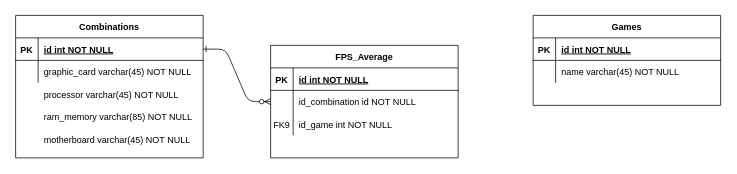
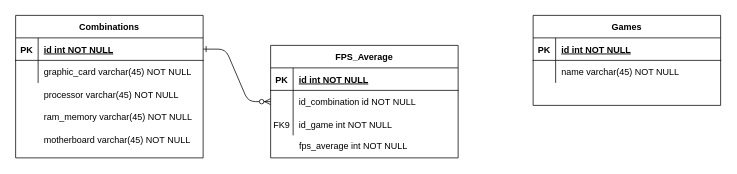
  <mxCell id="0" />
  <mxCell id="1" parent="0" />
  <mxCell id="2" value="" style="edgeStyle=entityRelationEdgeStyle;endArrow=ERzeroToMany;startArrow=ERone;endFill=1;startFill=0;" parent="1" source="13" target="34" edge="1"><mxGeometry width="100" height="100" relative="1" as="geometry"><mxPoint x="240" y="620" as="sourcePoint" /><mxPoint x="340" y="520" as="targetPoint" /></mxGeometry></mxCell>
  <mxCell id="3" value="Games" style="shape=table;startSize=30;container=1;collapsible=1;childLayout=tableLayout;fixedRows=1;rowLines=0;fontStyle=1;align=center;resizeLast=1;" parent="1" vertex="1"><mxGeometry x="710" y="20" width="250" height="120" as="geometry"><mxRectangle x="760" y="130" width="90" height="30" as="alternateBounds" /></mxGeometry></mxCell>
  <mxCell id="4" value="" style="shape=partialRectangle;collapsible=0;dropTarget=0;pointerEvents=0;fillColor=none;points=[[0,0.5],[1,0.5]];portConstraint=eastwest;top=0;left=0;right=0;bottom=1;" parent="3" vertex="1"><mxGeometry y="30" width="250" height="30" as="geometry" /></mxCell>
  <mxCell id="5" value="PK" style="shape=partialRectangle;overflow=hidden;connectable=0;fillColor=none;top=0;left=0;bottom=0;right=0;fontStyle=1;" parent="4" vertex="1"><mxGeometry width="30" height="30" as="geometry" /></mxCell>
  <mxCell id="6" value="id int NOT NULL " style="shape=partialRectangle;overflow=hidden;connectable=0;fillColor=none;top=0;left=0;bottom=0;right=0;align=left;spacingLeft=6;fontStyle=5;" parent="4" vertex="1"><mxGeometry x="30" width="220" height="30" as="geometry" /></mxCell>
  <mxCell id="7" value="" style="shape=partialRectangle;collapsible=0;dropTarget=0;pointerEvents=0;fillColor=none;points=[[0,0.5],[1,0.5]];portConstraint=eastwest;top=0;left=0;right=0;bottom=0;" parent="3" vertex="1"><mxGeometry y="60" width="250" height="30" as="geometry" /></mxCell>
  <mxCell id="8" value="" style="shape=partialRectangle;overflow=hidden;connectable=0;fillColor=none;top=0;left=0;bottom=0;right=0;" parent="7" vertex="1"><mxGeometry width="30" height="30" as="geometry" /></mxCell>
  <mxCell id="9" value="name varchar(45) NOT NULL" style="shape=partialRectangle;overflow=hidden;connectable=0;fillColor=none;top=0;left=0;bottom=0;right=0;align=left;spacingLeft=6;" parent="7" vertex="1"><mxGeometry x="30" width="220" height="30" as="geometry" /></mxCell>
  <mxCell id="10" value="" style="shape=partialRectangle;collapsible=0;dropTarget=0;pointerEvents=0;fillColor=none;points=[[0,0.5],[1,0.5]];portConstraint=eastwest;top=0;left=0;right=0;bottom=0;" parent="3" vertex="1"><mxGeometry y="90" width="250" height="30" as="geometry" /></mxCell>
  <mxCell id="11" value="" style="shape=partialRectangle;overflow=hidden;connectable=0;fillColor=none;top=0;left=0;bottom=0;right=0;" parent="10" vertex="1"><mxGeometry width="30" height="30" as="geometry" /></mxCell>
  <mxCell id="12" value="Combinations" style="shape=table;startSize=30;container=1;collapsible=1;childLayout=tableLayout;fixedRows=1;rowLines=0;fontStyle=1;align=center;resizeLast=1;" parent="1" vertex="1"><mxGeometry x="20" y="20" width="250" height="190" as="geometry"><mxRectangle x="120" y="120" width="110" height="30" as="alternateBounds" /></mxGeometry></mxCell>
  <mxCell id="13" value="" style="shape=partialRectangle;collapsible=0;dropTarget=0;pointerEvents=0;fillColor=none;points=[[0,0.5],[1,0.5]];portConstraint=eastwest;top=0;left=0;right=0;bottom=1;" parent="12" vertex="1"><mxGeometry y="30" width="250" height="30" as="geometry" /></mxCell>
  <mxCell id="14" value="PK" style="shape=partialRectangle;overflow=hidden;connectable=0;fillColor=none;top=0;left=0;bottom=0;right=0;fontStyle=1;" parent="13" vertex="1"><mxGeometry width="30" height="30" as="geometry" /></mxCell>
  <mxCell id="15" value="id int NOT NULL " style="shape=partialRectangle;overflow=hidden;connectable=0;fillColor=none;top=0;left=0;bottom=0;right=0;align=left;spacingLeft=6;fontStyle=5;" parent="13" vertex="1"><mxGeometry x="30" width="220" height="30" as="geometry" /></mxCell>
  <mxCell id="16" value="" style="shape=partialRectangle;collapsible=0;dropTarget=0;pointerEvents=0;fillColor=none;points=[[0,0.5],[1,0.5]];portConstraint=eastwest;top=0;left=0;right=0;bottom=0;" parent="12" vertex="1"><mxGeometry y="60" width="250" height="30" as="geometry" /></mxCell>
  <mxCell id="17" value="" style="shape=partialRectangle;overflow=hidden;connectable=0;fillColor=none;top=0;left=0;bottom=0;right=0;" parent="16" vertex="1"><mxGeometry width="30" height="30" as="geometry" /></mxCell>
  <mxCell id="18" value="graphic_card varchar(45) NOT NULL" style="shape=partialRectangle;overflow=hidden;connectable=0;fillColor=none;top=0;left=0;bottom=0;right=0;align=left;spacingLeft=6;" parent="16" vertex="1"><mxGeometry x="30" width="220" height="30" as="geometry" /></mxCell>
  <mxCell id="19" value="" style="shape=partialRectangle;collapsible=0;dropTarget=0;pointerEvents=0;fillColor=none;points=[[0,0.5],[1,0.5]];portConstraint=eastwest;top=0;left=0;right=0;bottom=0;" parent="1" vertex="1"><mxGeometry x="20" y="110" width="250" height="30" as="geometry" /></mxCell>
  <mxCell id="20" value="" style="shape=partialRectangle;overflow=hidden;connectable=0;fillColor=none;top=0;left=0;bottom=0;right=0;" parent="19" vertex="1"><mxGeometry width="30" height="30" as="geometry" /></mxCell>
  <mxCell id="21" value="processor varchar(45) NOT NULL" style="shape=partialRectangle;overflow=hidden;connectable=0;fillColor=none;top=0;left=0;bottom=0;right=0;align=left;spacingLeft=6;" parent="19" vertex="1"><mxGeometry x="30" width="220" height="30" as="geometry" /></mxCell>
  <mxCell id="22" value="" style="shape=partialRectangle;collapsible=0;dropTarget=0;pointerEvents=0;fillColor=none;points=[[0,0.5],[1,0.5]];portConstraint=eastwest;top=0;left=0;right=0;bottom=0;" parent="1" vertex="1"><mxGeometry x="20" y="140" width="250" height="30" as="geometry" /></mxCell>
  <mxCell id="23" value="" style="shape=partialRectangle;overflow=hidden;connectable=0;fillColor=none;top=0;left=0;bottom=0;right=0;" parent="22" vertex="1"><mxGeometry width="30" height="30" as="geometry" /></mxCell>
- <mxCell id="24" value="ram_memory varchar(85) NOT NULL" style="shape=partialRectangle;overflow=hidden;connectable=0;fillColor=none;top=0;left=0;bottom=0;right=0;align=left;spacingLeft=6;" parent="22" vertex="1"><mxGeometry x="30" width="220" height="30" as="geometry" /></mxCell>
+ <mxCell id="24" value="ram_memory varchar(45) NOT NULL" style="shape=partialRectangle;overflow=hidden;connectable=0;fillColor=none;top=0;left=0;bottom=0;right=0;align=left;spacingLeft=6;" parent="22" vertex="1"><mxGeometry x="30" width="220" height="30" as="geometry" /></mxCell>
  <mxCell id="25" value="" style="shape=partialRectangle;collapsible=0;dropTarget=0;pointerEvents=0;fillColor=none;points=[[0,0.5],[1,0.5]];portConstraint=eastwest;top=0;left=0;right=0;bottom=0;" parent="1" vertex="1"><mxGeometry x="20" y="170" width="250" height="30" as="geometry" /></mxCell>
  <mxCell id="26" value="" style="shape=partialRectangle;overflow=hidden;connectable=0;fillColor=none;top=0;left=0;bottom=0;right=0;" parent="25" vertex="1"><mxGeometry width="30" height="30" as="geometry" /></mxCell>
  <mxCell id="27" value="motherboard varchar(45) NOT NULL" style="shape=partialRectangle;overflow=hidden;connectable=0;fillColor=none;top=0;left=0;bottom=0;right=0;align=left;spacingLeft=6;" parent="25" vertex="1"><mxGeometry x="30" width="220" height="30" as="geometry" /></mxCell>
  <mxCell id="28" value="" style="group" parent="1" vertex="1" connectable="0"><mxGeometry x="360" y="60" width="250" height="150" as="geometry" /></mxCell>
  <mxCell id="29" value="" style="group" parent="28" vertex="1" connectable="0"><mxGeometry width="250" height="150" as="geometry" /></mxCell>
  <mxCell id="30" value="FPS_Average" style="shape=table;startSize=30;container=1;collapsible=1;childLayout=tableLayout;fixedRows=1;rowLines=0;fontStyle=1;align=center;resizeLast=1;" parent="29" vertex="1"><mxGeometry width="250" height="150" as="geometry"><mxRectangle width="110" height="30" as="alternateBounds" /></mxGeometry></mxCell>
  <mxCell id="31" value="" style="shape=partialRectangle;collapsible=0;dropTarget=0;pointerEvents=0;fillColor=none;points=[[0,0.5],[1,0.5]];portConstraint=eastwest;top=0;left=0;right=0;bottom=1;" parent="30" vertex="1"><mxGeometry y="30" width="250" height="30" as="geometry" /></mxCell>
  <mxCell id="32" value="PK" style="shape=partialRectangle;overflow=hidden;connectable=0;fillColor=none;top=0;left=0;bottom=0;right=0;fontStyle=1;" parent="31" vertex="1"><mxGeometry width="30" height="30" as="geometry" /></mxCell>
  <mxCell id="33" value="id int NOT NULL " style="shape=partialRectangle;overflow=hidden;connectable=0;fillColor=none;top=0;left=0;bottom=0;right=0;align=left;spacingLeft=6;fontStyle=5;" parent="31" vertex="1"><mxGeometry x="30" width="220" height="30" as="geometry" /></mxCell>
  <mxCell id="34" value="" style="shape=partialRectangle;collapsible=0;dropTarget=0;pointerEvents=0;fillColor=none;points=[[0,0.5],[1,0.5]];portConstraint=eastwest;top=0;left=0;right=0;bottom=0;" parent="30" vertex="1"><mxGeometry y="60" width="250" height="30" as="geometry" /></mxCell>
  <mxCell id="35" value="id_combination id NOT NULL" style="shape=partialRectangle;overflow=hidden;connectable=0;fillColor=none;top=0;left=0;bottom=0;right=0;align=left;spacingLeft=6;" parent="34" vertex="1"><mxGeometry x="30" width="220" height="30" as="geometry" /></mxCell>
  <mxCell id="36" value="" style="shape=partialRectangle;collapsible=0;dropTarget=0;pointerEvents=0;fillColor=none;points=[[0,0.5],[1,0.5]];portConstraint=eastwest;top=0;left=0;right=0;bottom=0;" parent="30" vertex="1"><mxGeometry y="90" width="250" height="30" as="geometry" /></mxCell>
  <mxCell id="37" value="FK9" style="shape=partialRectangle;overflow=hidden;connectable=0;fillColor=none;top=0;left=0;bottom=0;right=0;" parent="36" vertex="1"><mxGeometry width="30" height="30" as="geometry" /></mxCell>
  <mxCell id="38" value="id_game int NOT NULL" style="shape=partialRectangle;overflow=hidden;connectable=0;fillColor=none;top=0;left=0;bottom=0;right=0;align=left;spacingLeft=6;" parent="36" vertex="1"><mxGeometry x="30" width="220" height="30" as="geometry" /></mxCell>
+ <mxCell id="39" value="&lt;span style=&quot;text-align: left&quot;&gt;fps_average int NOT NULL&lt;/span&gt;" style="text;html=1;align=center;verticalAlign=middle;resizable=0;points=[];autosize=1;" parent="29" vertex="1"><mxGeometry x="30" y="125" width="160" height="20" as="geometry" /></mxCell>
